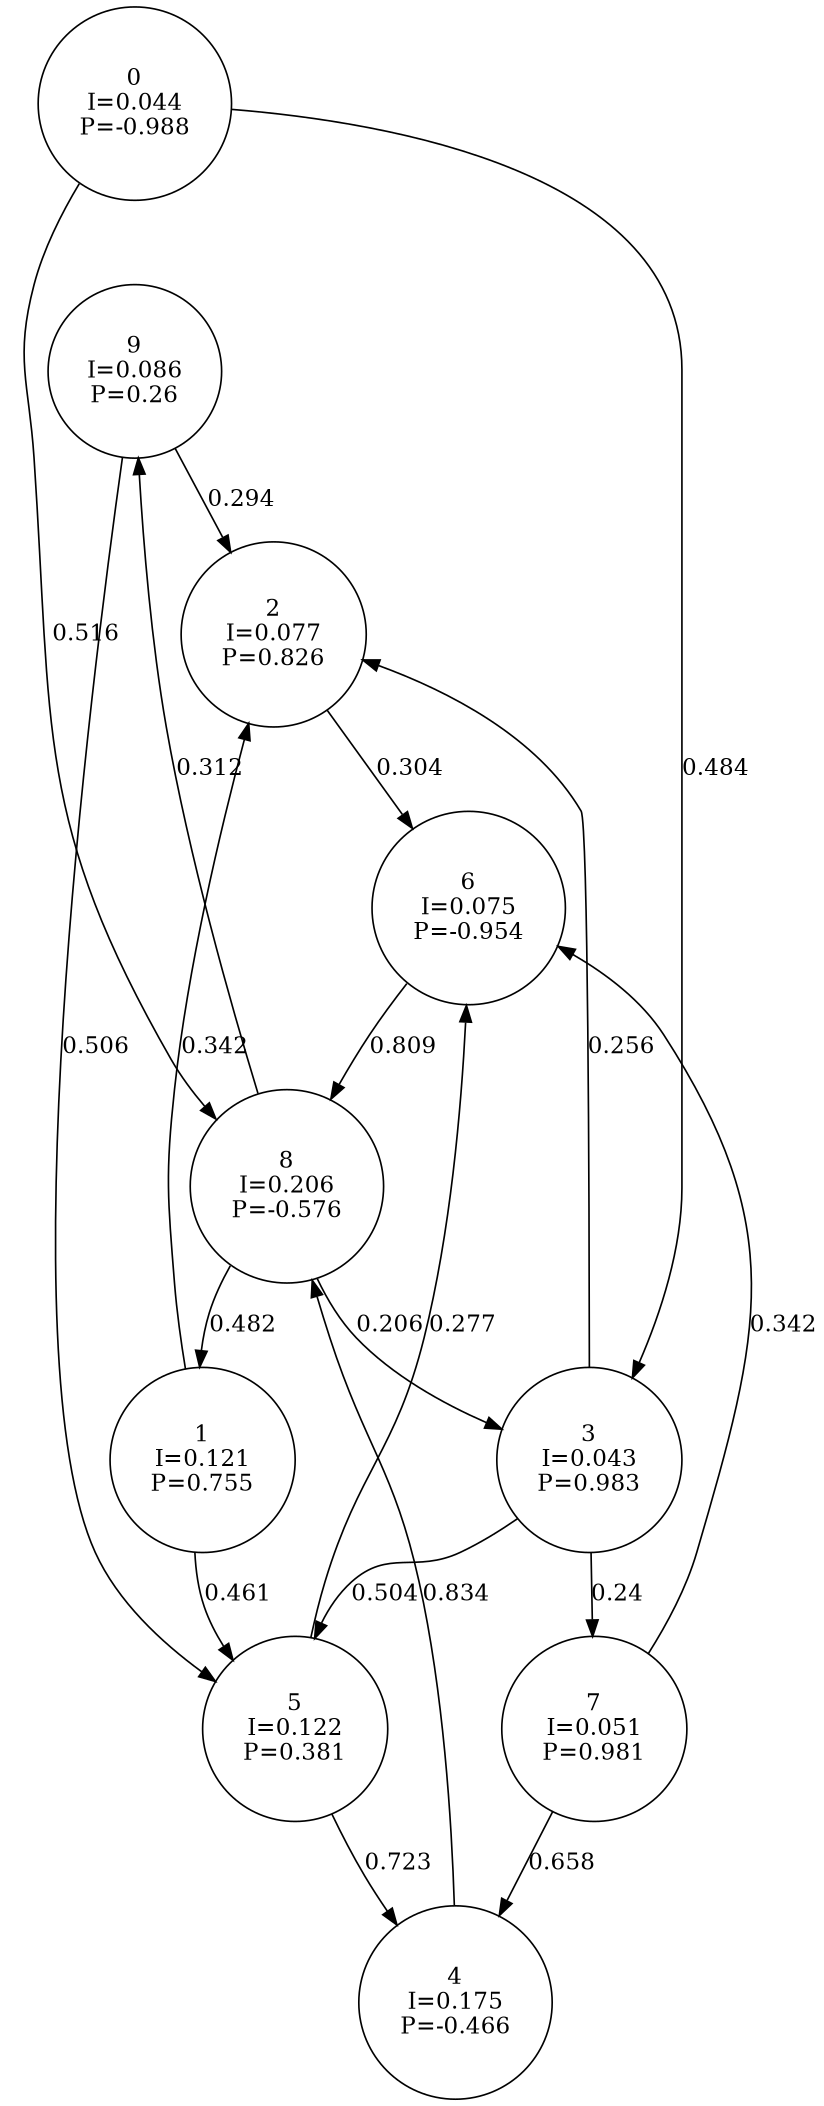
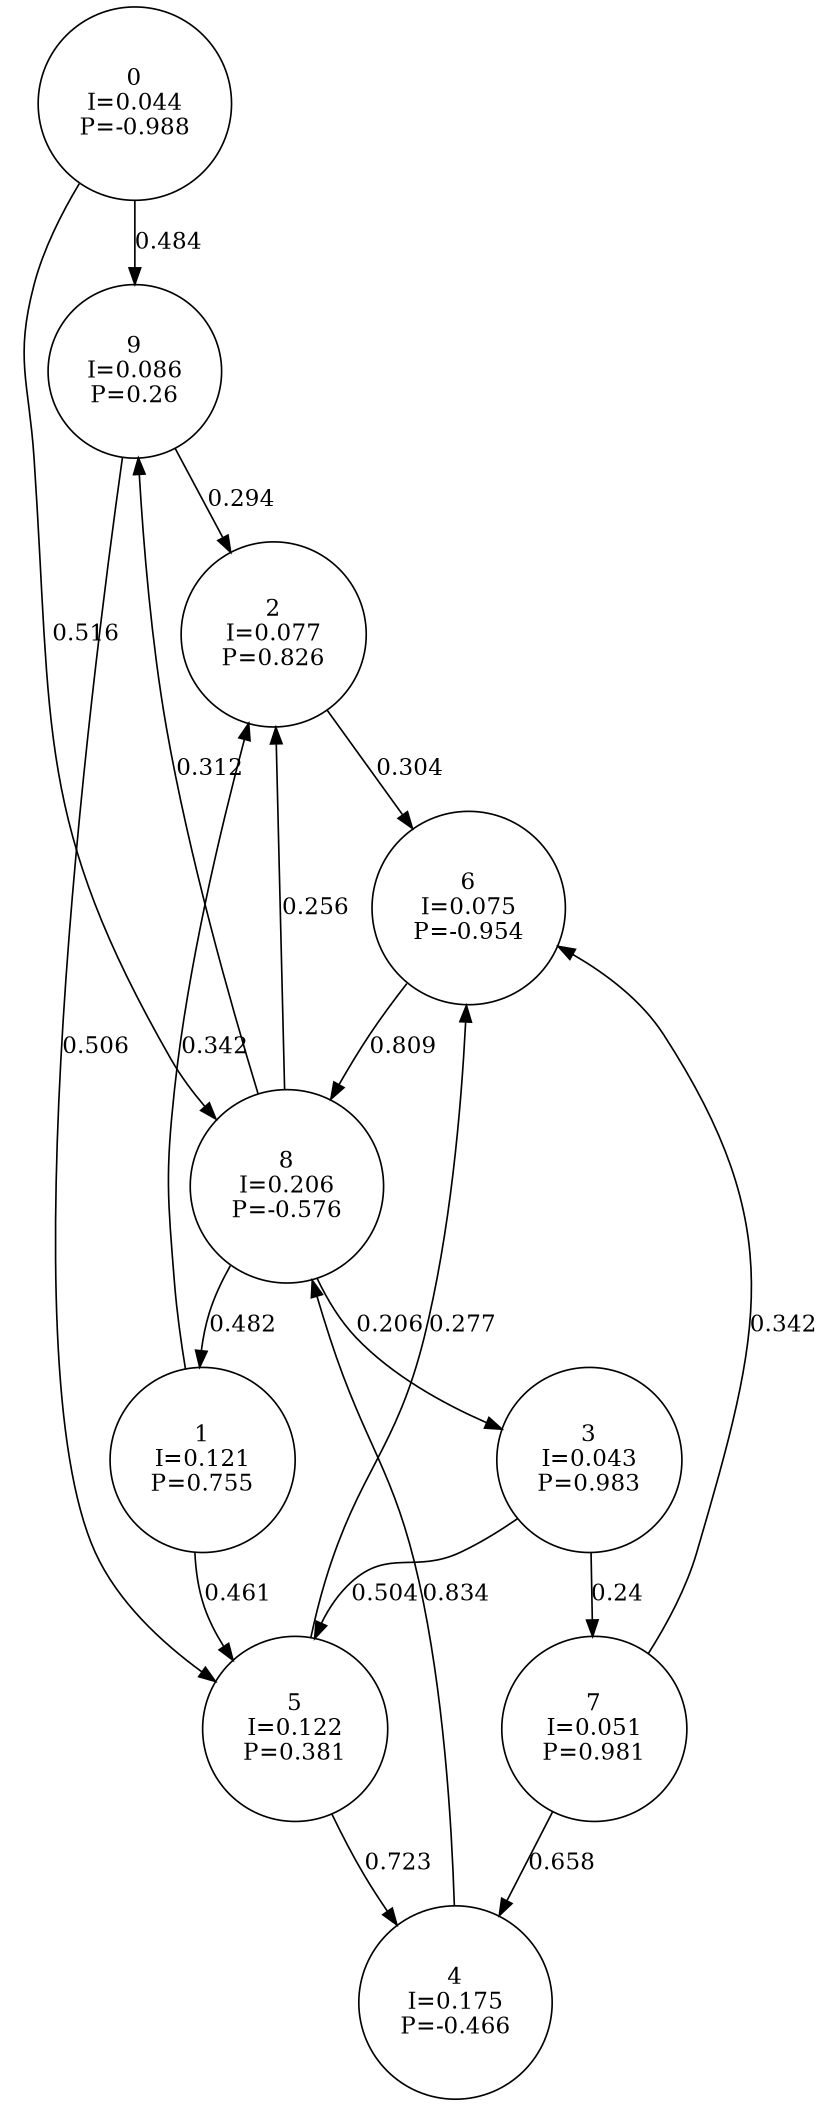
  digraph {
    node [shape=circle]
    n1 [label="0\nI=0.044\nP=-0.988"]
    n2 [label="9\nI=0.086\nP=0.26"]
    n3 [label="8\nI=0.206\nP=-0.576"]
    n4 [label="1\nI=0.121\nP=0.755"]
    n5 [label="2\nI=0.077\nP=0.826"]
    n6 [label="5\nI=0.122\nP=0.381"]
    n7 [label="6\nI=0.075\nP=-0.954"]
    n8 [label="4\nI=0.175\nP=-0.466"]
    n9 [label="3\nI=0.043\nP=0.983"]
    n10 [label="7\nI=0.051\nP=0.981"]
-   n1 -> n9 [label=0.484]
+   n1 -> n2 [label=0.484]
    n1 -> n3 [label=0.516]
    n2 -> n5 [label=0.294]
    n2 -> n6 [label=0.506]
    n3 -> n2 [label=0.312]
    n3 -> n4 [label=0.482]
    n3 -> n9 [label=0.206]
    n4 -> n5 [label=0.342]
    n4 -> n6 [label=0.461]
    n5 -> n7 [label=0.304]
    n6 -> n7 [label=0.277]
    n6 -> n8 [label=0.723]
    n7 -> n3 [label=0.809]
    n8 -> n3 [label=0.834]
-   n9 -> n5 [label=0.256]
+   n3 -> n5 [label=0.256]
    n9 -> n6 [label=0.504]
    n9 -> n10 [label=0.24]
    n10 -> n7 [label=0.342]
    n10 -> n8 [label=0.658]
  }
